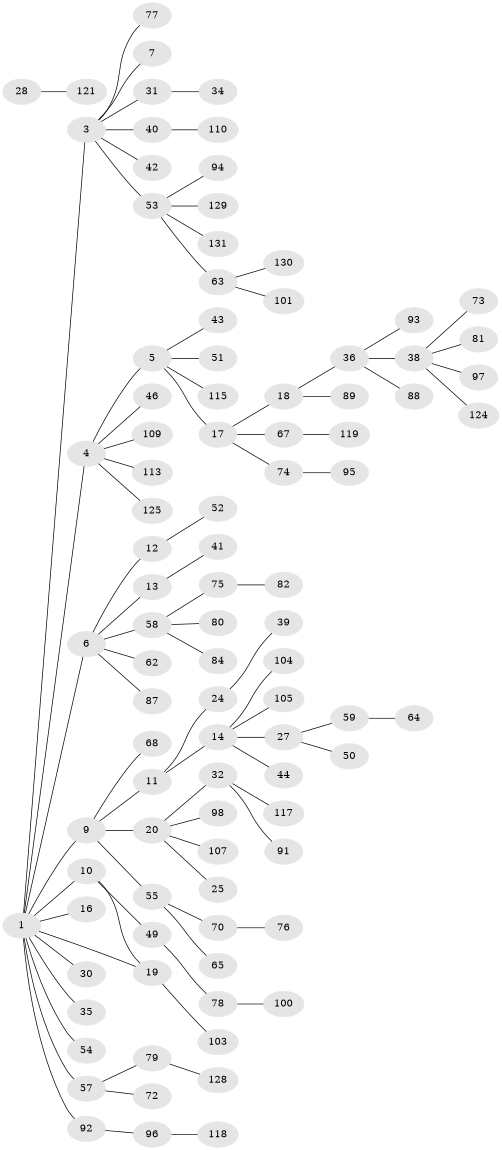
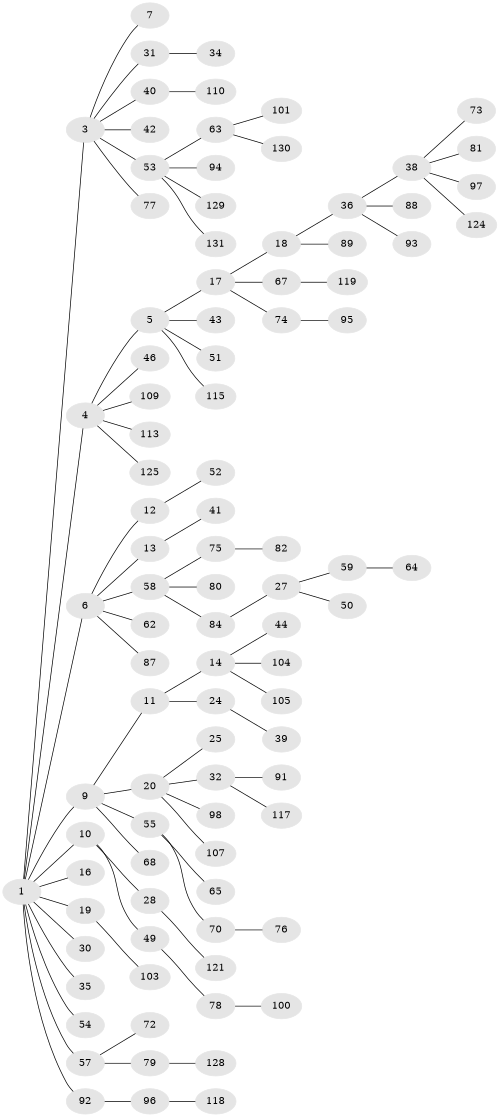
  graph {
    rankdir=LR
    node [color=gray90 style=filled]
    1 [super="+2"]
    3 [super="+23"]
    4 [super="+22"]
    6 [super="+8"]
    9 [super="+45"]
    10 [super="+33"]
    16
    19 [super="+90"]
    30
    35
    54
    57
    92
    7
    31
    40 [super="+48"]
    42
    53 [super="+116"]
    77
    5 [super="+15"]
    46 [super="+69"]
    109 [super="+122"]
    113
    125
    12
    13
    58 [super="+120"]
    62
    87
    11 [super="+112"]
    20 [super="+21"]
    55 [super="+56"]
    68
    28 [super="+37"]
    49
    103
    72
    79 [super="+108"]
    96
    34 [super="+83"]
    110
    63 [super="+99"]
    94
    129
    131
    17 [super="+60"]
    43
    51
    115 [super="+126"]
    18
    67 [super="+71"]
    74
    52 [super="+111"]
    41 [super="+66"]
    75
    80
    84
    14 [super="+26"]
    24 [super="+106"]
    25
    32 [super="+61"]
    98
    107
    65
    70 [super="+123"]
    121
    78 [super="+114"]
    27 [super="+29"]
    44 [super="+127"]
    104
    105
    39
    59
    50
    36 [super="+86"]
    89
    119
    95
    38 [super="+47"]
    88
    93
    91
    117
    64 [super="+102"]
    73
    81
    97
    124
    100
    101
    130
    76
    128
    82 [super="+85"]
    118
    1 -- 3
    1 -- 4
    1 -- 6
    1 -- 9
    1 -- 10
    1 -- 16
    1 -- 19
    1 -- 30
    1 -- 35
    1 -- 54
    1 -- 57
    1 -- 92
    3 -- 7
    3 -- 31
    3 -- 40
    3 -- 42
    3 -- 53
    3 -- 77
    4 -- 5
    4 -- 46
    4 -- 109
    4 -- 113
    4 -- 125
    6 -- 12
    6 -- 13
    6 -- 58
    6 -- 62
    6 -- 87
    9 -- 11
    9 -- 20
    9 -- 55
    9 -- 68
-   10 -- 19
+   10 -- 28
    10 -- 49
    19 -- 103
    57 -- 72
    57 -- 79
    92 -- 96
    31 -- 34
    40 -- 110
    53 -- 63
    53 -- 94
    53 -- 129
    53 -- 131
    5 -- 17
    5 -- 43
    5 -- 51
    5 -- 115
    12 -- 52
    13 -- 41
    58 -- 75
    58 -- 80
    58 -- 84
    11 -- 14
    11 -- 24
    20 -- 25
    20 -- 32
    20 -- 98
    20 -- 107
    55 -- 65
    55 -- 70
    28 -- 121
    49 -- 78
    79 -- 128
    96 -- 118
    63 -- 101
    63 -- 130
    17 -- 18
    17 -- 67
    17 -- 74
    18 -- 36
    18 -- 89
    67 -- 119
    74 -- 95
    75 -- 82
-   14 -- 27
+   84 -- 27
    14 -- 44
    14 -- 104
    14 -- 105
    24 -- 39
    32 -- 91
    32 -- 117
    70 -- 76
    78 -- 100
    27 -- 59
    27 -- 50
    59 -- 64
    36 -- 38
    36 -- 88
    36 -- 93
    38 -- 73
    38 -- 81
    38 -- 97
    38 -- 124
  }
